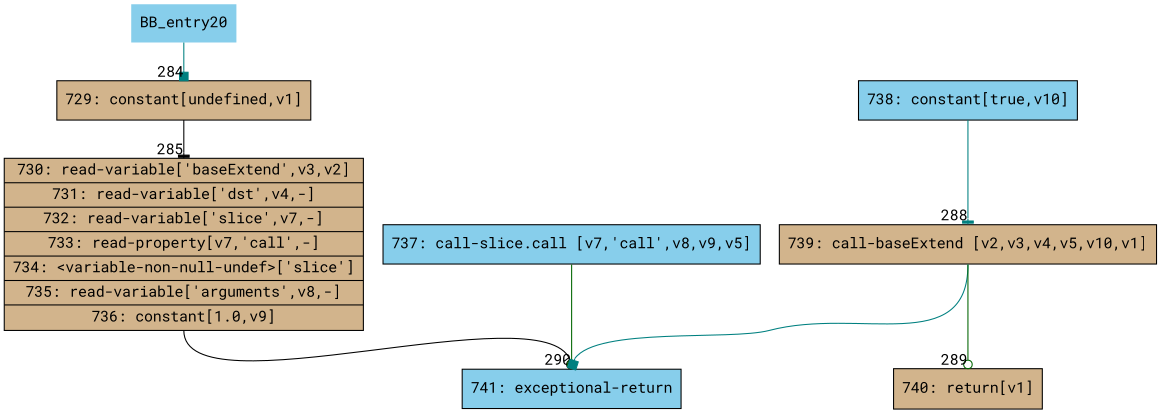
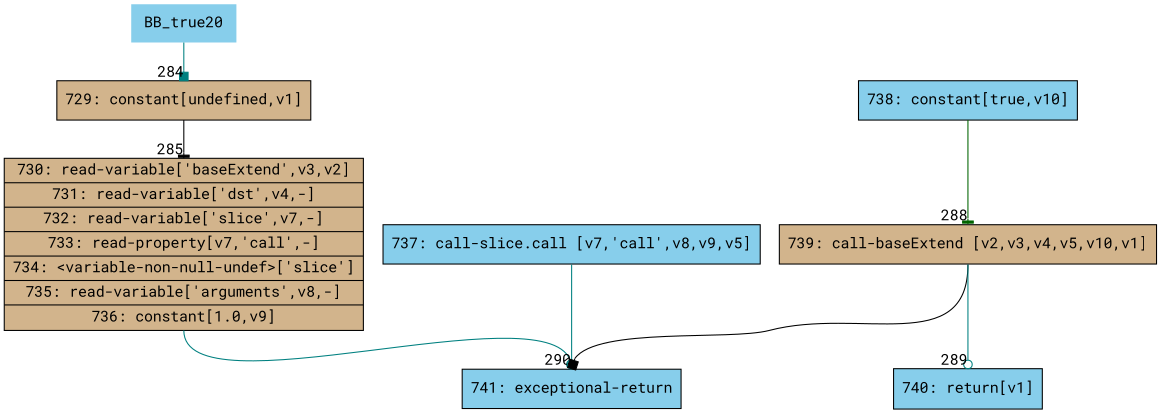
  digraph {
    fontname="Roboto Mono"
    rankdir=TD
    node [fillcolor=skyblue fontname="Roboto Mono" shape=record style=filled]
    edge [arrowhead=odot color=teal fontname="Roboto Mono" headport=n tailport=s]
-   BB_entry20 [shape=none]
+   BB_entry20 [shape=none label=BB_true20]
    n2 [fillcolor=tan label="{729: constant[undefined,v1]}"]
    n3 [fillcolor=tan label="{730: read-variable['baseExtend',v3,v2]|731: read-variable['dst',v4,-]|732: read-variable['slice',v7,-]|733: read-property[v7,'call',-]|734: \<variable-non-null-undef\>['slice']|735: read-variable['arguments',v8,-]|736: constant[1.0,v9]}"]
    n4 [label="{741: exceptional-return}"]
    n5 [label="{737: call-slice.call [v7,'call',v8,v9,v5]}"]
    n6 [label="{738: constant[true,v10]}"]
    n7 [fillcolor=tan label="{739: call-baseExtend [v2,v3,v4,v5,v10,v1]}"]
-   n8 [fillcolor=tan label="{740: return[v1]}"]
+   n8 [label="{740: return[v1]}"]
    BB_entry20 -> n2 [arrowhead=box headlabel="    284"]
    n2 -> n3 [arrowhead=tee color=black headlabel="      285"]
-   n3 -> n4 [color=black headlabel="      290"]
-   n5 -> n4 [color=darkgreen]
-   n6 -> n7 [arrowhead=tee headlabel="      288"]
-   n7 -> n4 [arrowhead=box]
-   n7 -> n8 [color=darkgreen headlabel="      289"]
+   n3 -> n4 [headlabel="      290"]
+   n5 -> n4
+   n6 -> n7 [arrowhead=tee color=darkgreen headlabel="      288"]
+   n7 -> n4 [arrowhead=box color=black]
+   n7 -> n8 [headlabel="      289"]
  }
